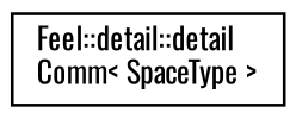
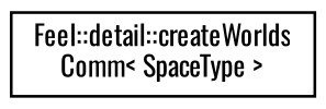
  digraph {
    rankdir=TB
    fontname=Oswald
-   n1 [color=black fillcolor=white fontname=Oswald fontsize=10 height=0.2 label="Feel::detail::detail\lComm\< SpaceType \>" shape=record style=filled width=0.4]
+   n1 [color=black fillcolor=white fontname=Oswald fontsize=10 height=0.2 label="Feel::detail::createWorlds\lComm\< SpaceType \>" shape=record style=filled width=0.4]
  }
